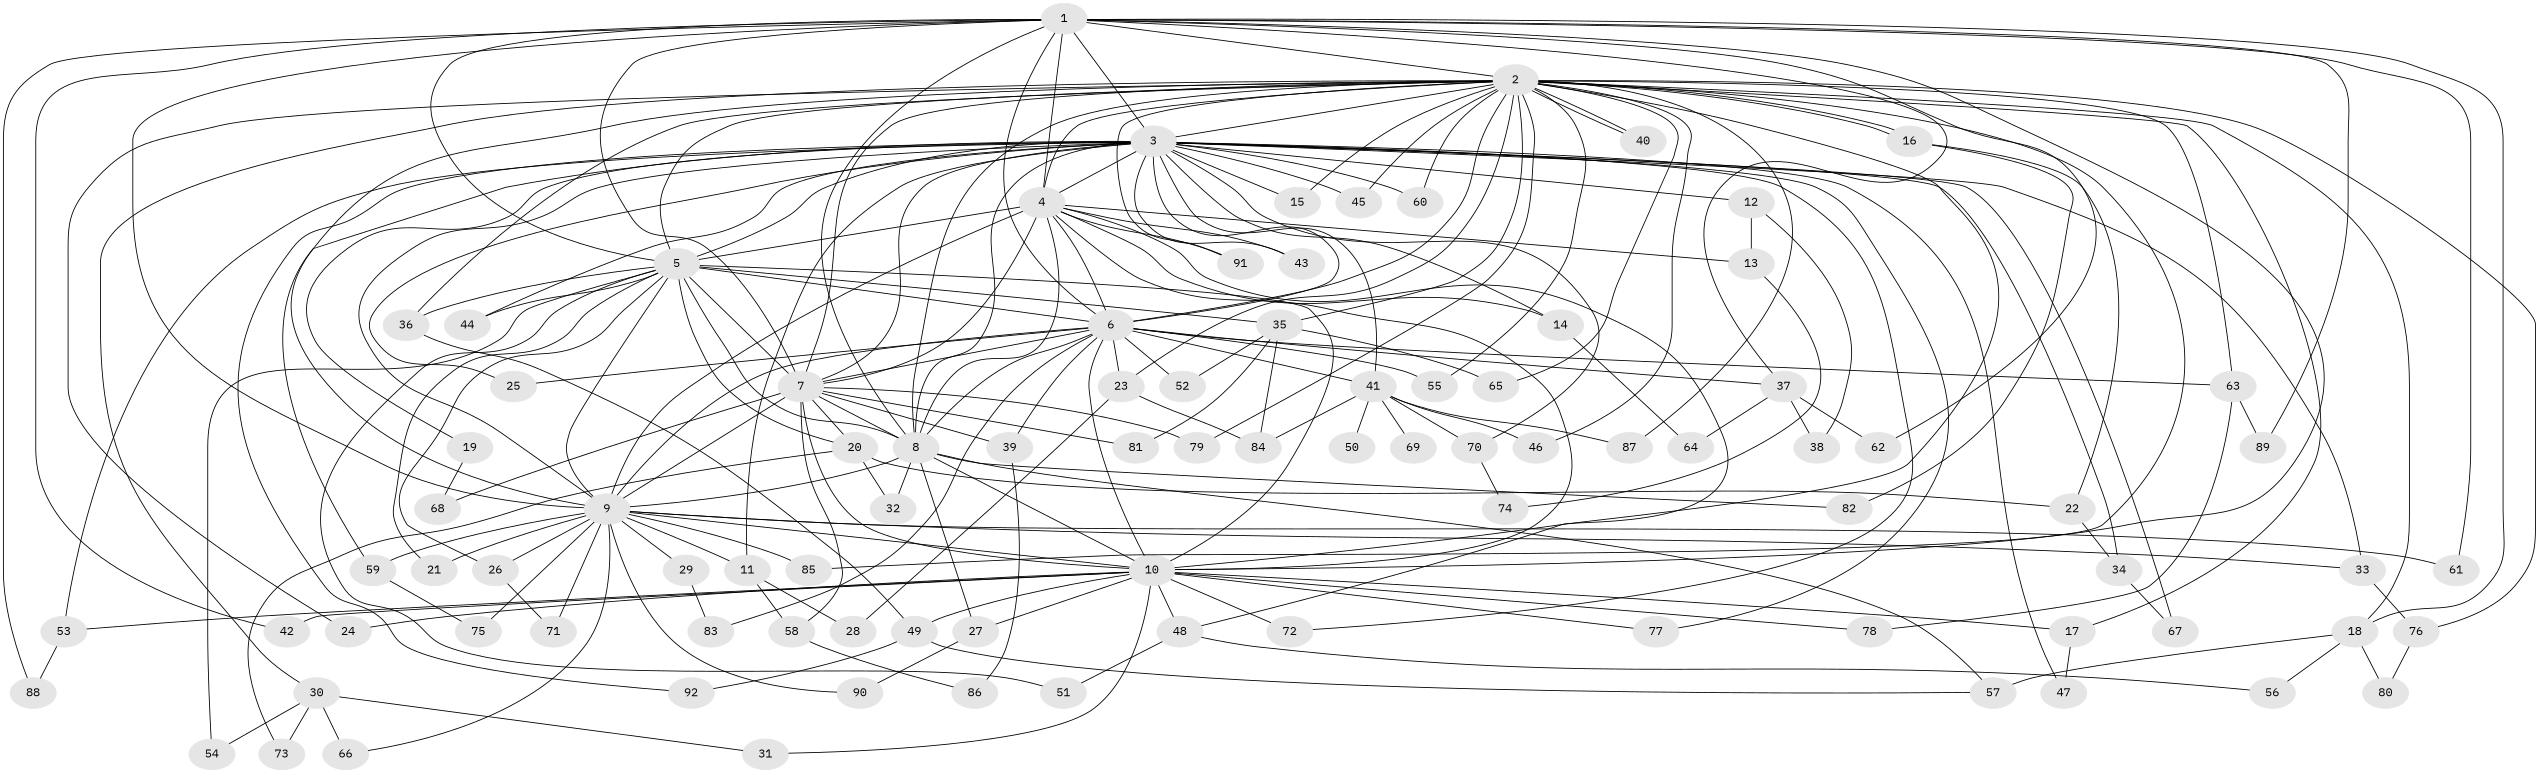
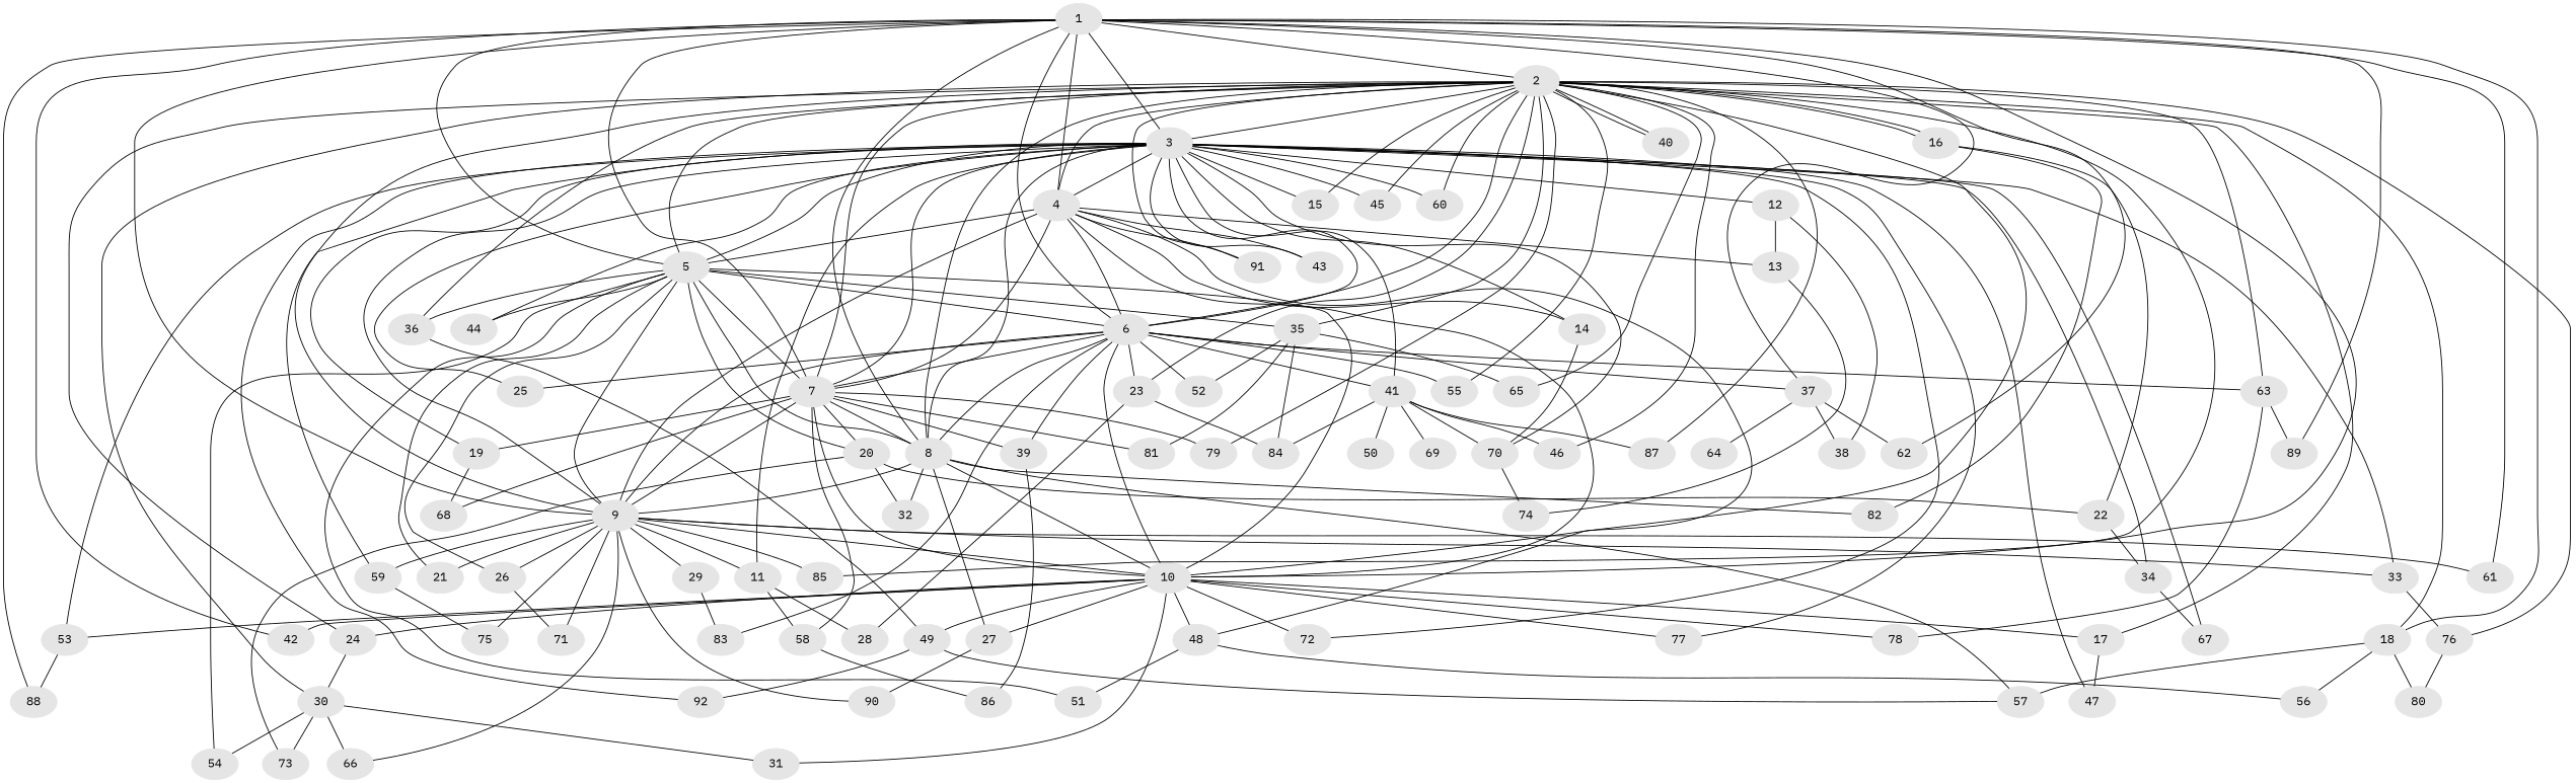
  graph {
    fontname="IBM Plex Mono"
    node [color=gray90 fontname="IBM Plex Mono" style=filled]
    edge [fontname="IBM Plex Mono"]
    1
    2
    3
    4
    5
    6
    7
    8
    9
    10
    18
    37
    42
    61
    62
    88
    89
    15
    16
    17
    23
    24
    30
    35
    36
    40
    45
    46
    55
    60
    63
    65
    76
    79
    85
    87
    91
    11
    12
    14
    19
    25
    33
    34
    41
    43
    44
    47
    53
    59
    67
    70
    72
    77
    92
    13
    48
    20
    21
    26
    51
    54
    39
    52
    83
    58
    68
    81
    27
    32
    57
    82
    29
    66
    71
    75
    90
    31
    49
    78
    56
    80
    38
    64
    22
    28
    84
    73
    50
    69
    74
    86
    1 -- 2
    1 -- 3
    1 -- 4
    1 -- 5
    1 -- 6
    1 -- 7
    1 -- 8
    1 -- 9
    1 -- 10
    1 -- 18
    1 -- 37
    1 -- 42
    1 -- 61
    1 -- 62
    1 -- 88
    1 -- 89
    2 -- 3
    2 -- 4
    2 -- 5
    2 -- 6
    2 -- 7
    2 -- 8
    2 -- 9
    2 -- 10
    2 -- 18
    2 -- 15
    2 -- 16
    2 -- 16
    2 -- 17
    2 -- 23
    2 -- 24
    2 -- 30
    2 -- 35
    2 -- 36
    2 -- 40
    2 -- 40
    2 -- 45
    2 -- 46
    2 -- 55
    2 -- 60
    2 -- 63
    2 -- 65
    2 -- 76
    2 -- 79
    2 -- 85
    2 -- 87
    2 -- 91
    3 -- 4
    3 -- 5
    3 -- 6
    3 -- 7
    3 -- 8
    3 -- 9
    3 -- 15
    3 -- 45
    3 -- 60
    3 -- 11
    3 -- 12
    3 -- 14
    3 -- 19
    3 -- 25
    3 -- 33
    3 -- 34
    3 -- 41
    3 -- 43
    3 -- 44
    3 -- 47
    3 -- 53
    3 -- 59
    3 -- 67
    3 -- 70
    3 -- 72
    3 -- 77
    3 -- 92
    4 -- 5
    4 -- 6
    4 -- 7
-   4 -- 8
    4 -- 9
    4 -- 10
    4 -- 91
    4 -- 14
    4 -- 43
    4 -- 13
    4 -- 48
    5 -- 6
    5 -- 7
    5 -- 8
    5 -- 9
    5 -- 10
    5 -- 35
    5 -- 36
    5 -- 44
    5 -- 20
    5 -- 21
    5 -- 26
    5 -- 51
    5 -- 54
    6 -- 7
    6 -- 8
    6 -- 9
    6 -- 10
    6 -- 37
    6 -- 23
    6 -- 55
    6 -- 63
    6 -- 25
    6 -- 41
    6 -- 39
    6 -- 52
    6 -- 83
    7 -- 8
    7 -- 9
    7 -- 10
    7 -- 79
+   7 -- 19
    7 -- 20
    7 -- 39
    7 -- 58
    7 -- 68
    7 -- 81
    8 -- 9
    8 -- 10
    8 -- 27
    8 -- 32
    8 -- 57
    8 -- 82
    9 -- 10
    9 -- 61
    9 -- 85
    9 -- 11
    9 -- 33
    9 -- 59
    9 -- 21
    9 -- 26
    9 -- 29
    9 -- 66
    9 -- 71
    9 -- 75
    9 -- 90
    10 -- 42
    10 -- 17
    10 -- 24
    10 -- 53
    10 -- 72
    10 -- 77
    10 -- 48
    10 -- 27
    10 -- 31
    10 -- 49
    10 -- 78
    18 -- 57
    18 -- 56
    18 -- 80
    37 -- 62
    37 -- 38
    37 -- 64
    16 -- 82
    16 -- 22
    17 -- 47
    23 -- 28
    23 -- 84
+   24 -- 30
    30 -- 54
    30 -- 66
    30 -- 31
    30 -- 73
    35 -- 65
    35 -- 52
    35 -- 81
    35 -- 84
    36 -- 49
    63 -- 89
    63 -- 78
    76 -- 80
    11 -- 58
    11 -- 28
    12 -- 13
    12 -- 38
-   14 -- 64
+   14 -- 70
    19 -- 68
    33 -- 76
    34 -- 67
    41 -- 46
    41 -- 87
    41 -- 70
    41 -- 84
    41 -- 50
    41 -- 69
    53 -- 88
    59 -- 75
    70 -- 74
    13 -- 74
    48 -- 51
    48 -- 56
    20 -- 32
    20 -- 22
    20 -- 73
    26 -- 71
    39 -- 86
    58 -- 86
    27 -- 90
    29 -- 83
    49 -- 92
    49 -- 57
    22 -- 34
  }
